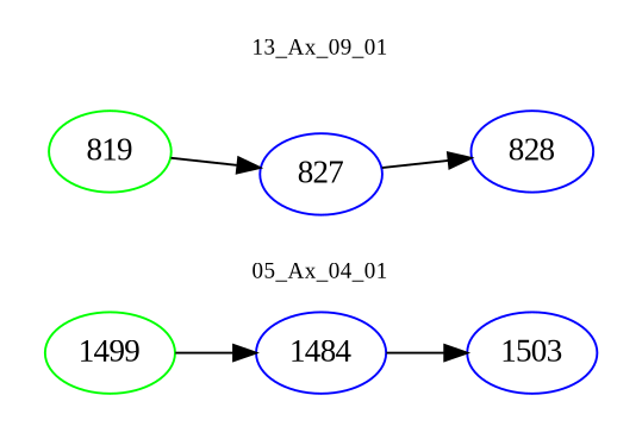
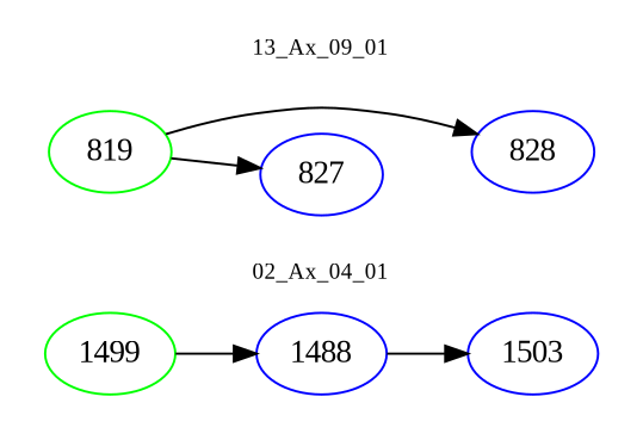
  digraph {
    fontname="Liberation Serif"
    rankdir=LR
    node [color=blue fontname="Liberation Serif"]
    edge [color=black fontname="Liberation Serif"]
    n1 [color=green label=1499]
-   n2 [label=1484]
+   n2 [label=1488]
    n3 [label=1503]
    n4 [color=green label=819]
    n5 [label=827]
    n6 [label=828]
    subgraph cluster_1 {
      color=white
      fontsize=10
-     label="05_Ax_04_01"
+     label="02_Ax_04_01"
      n1
      n2
      n3
    }
    subgraph cluster_2 {
      color=white
      fontsize=10
      label="13_Ax_09_01"
      n4
      n5
      n6
    }
    n1 -> n2
    n2 -> n3
    n4 -> n5
-   n5 -> n6
+   n4 -> n6
  }
